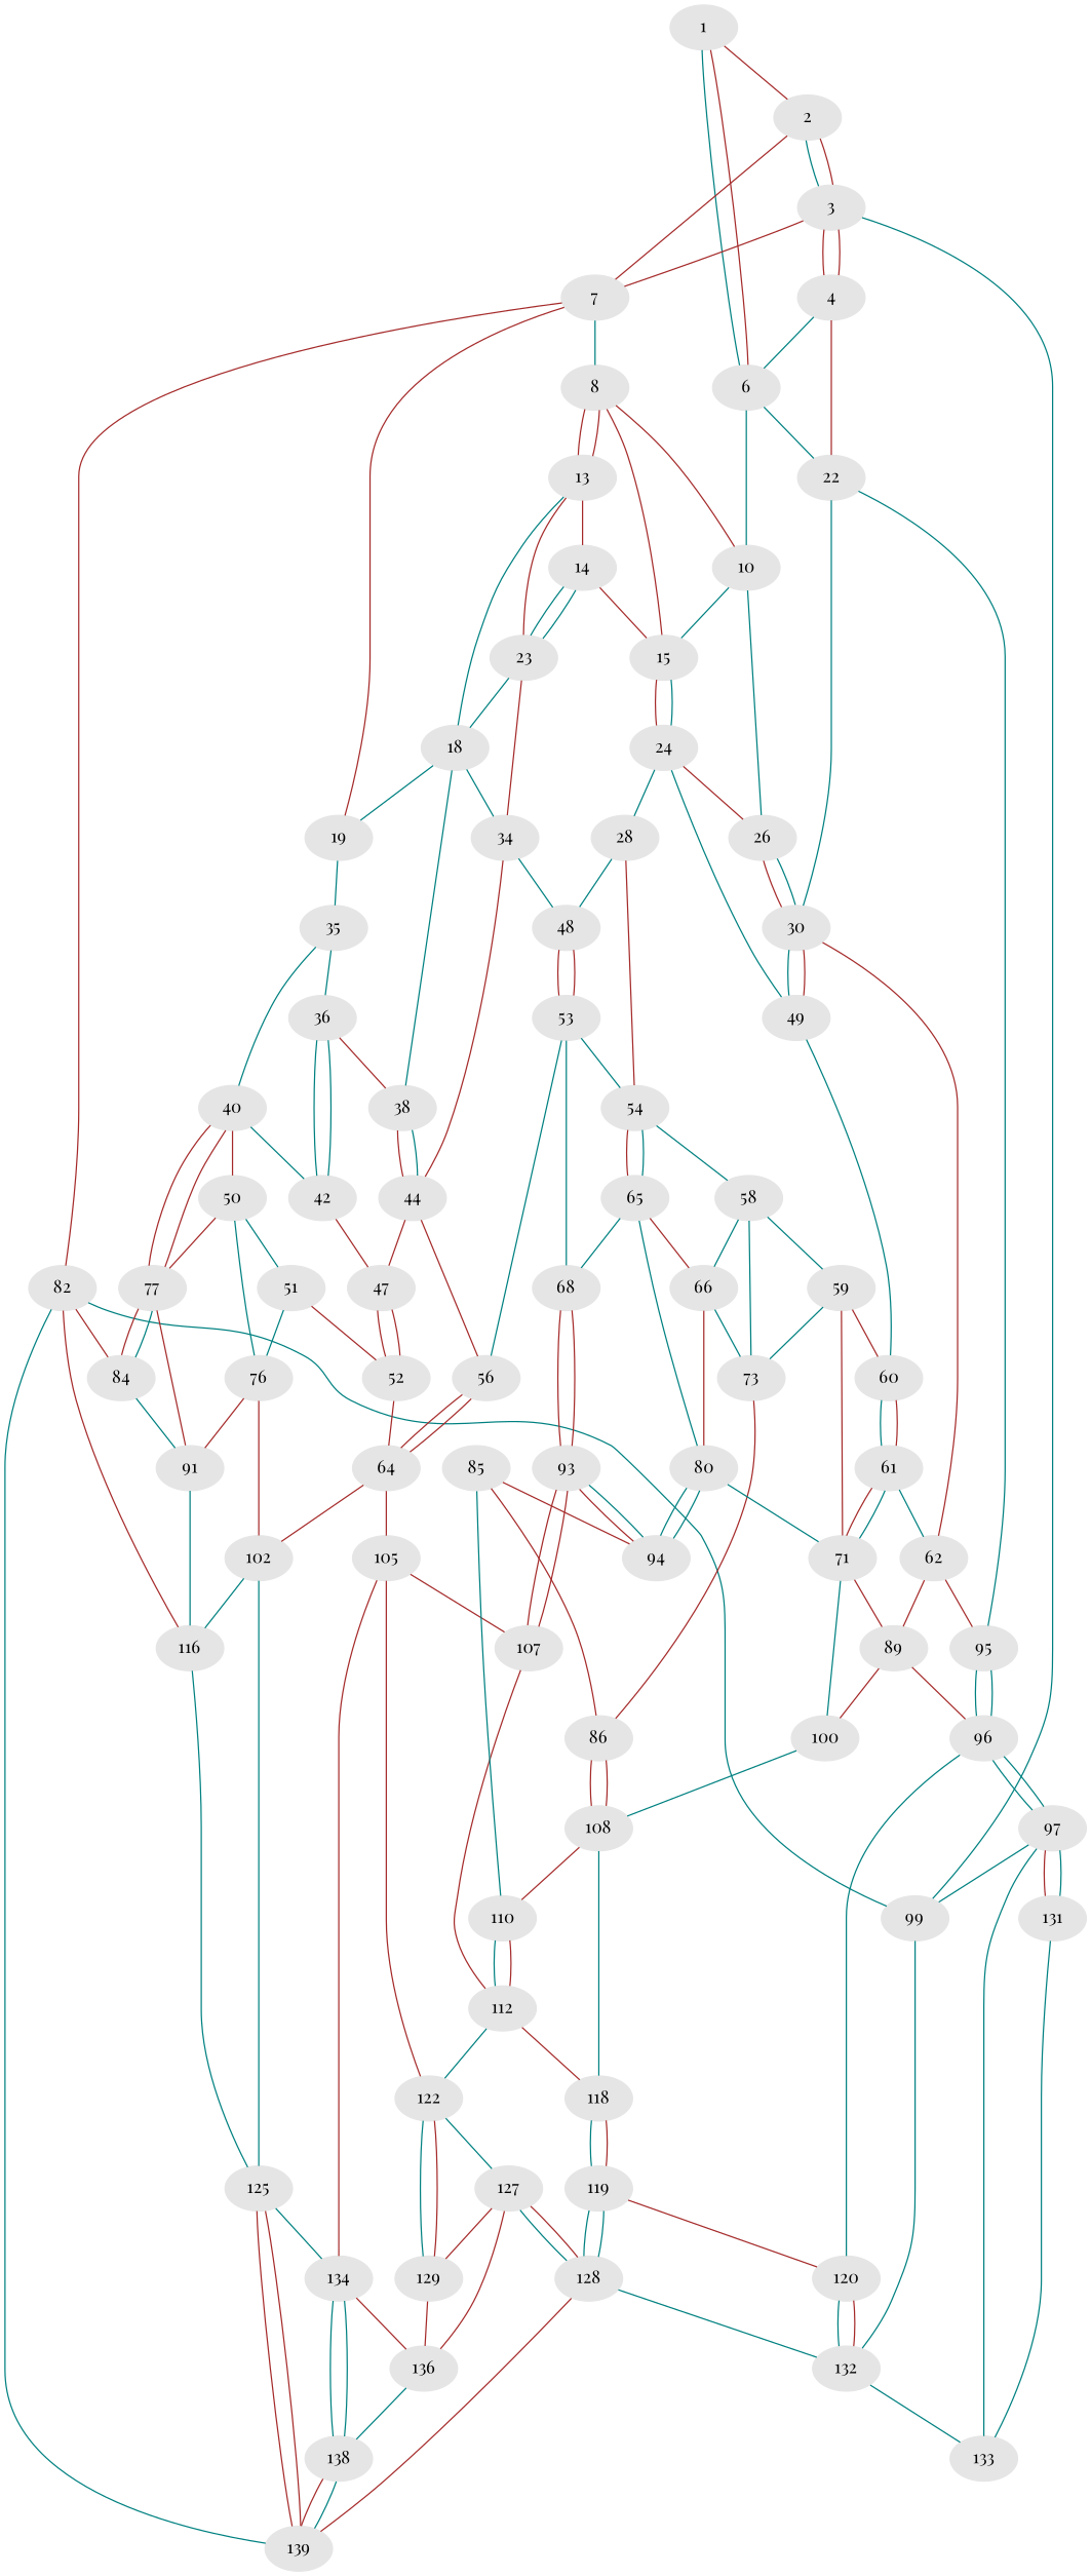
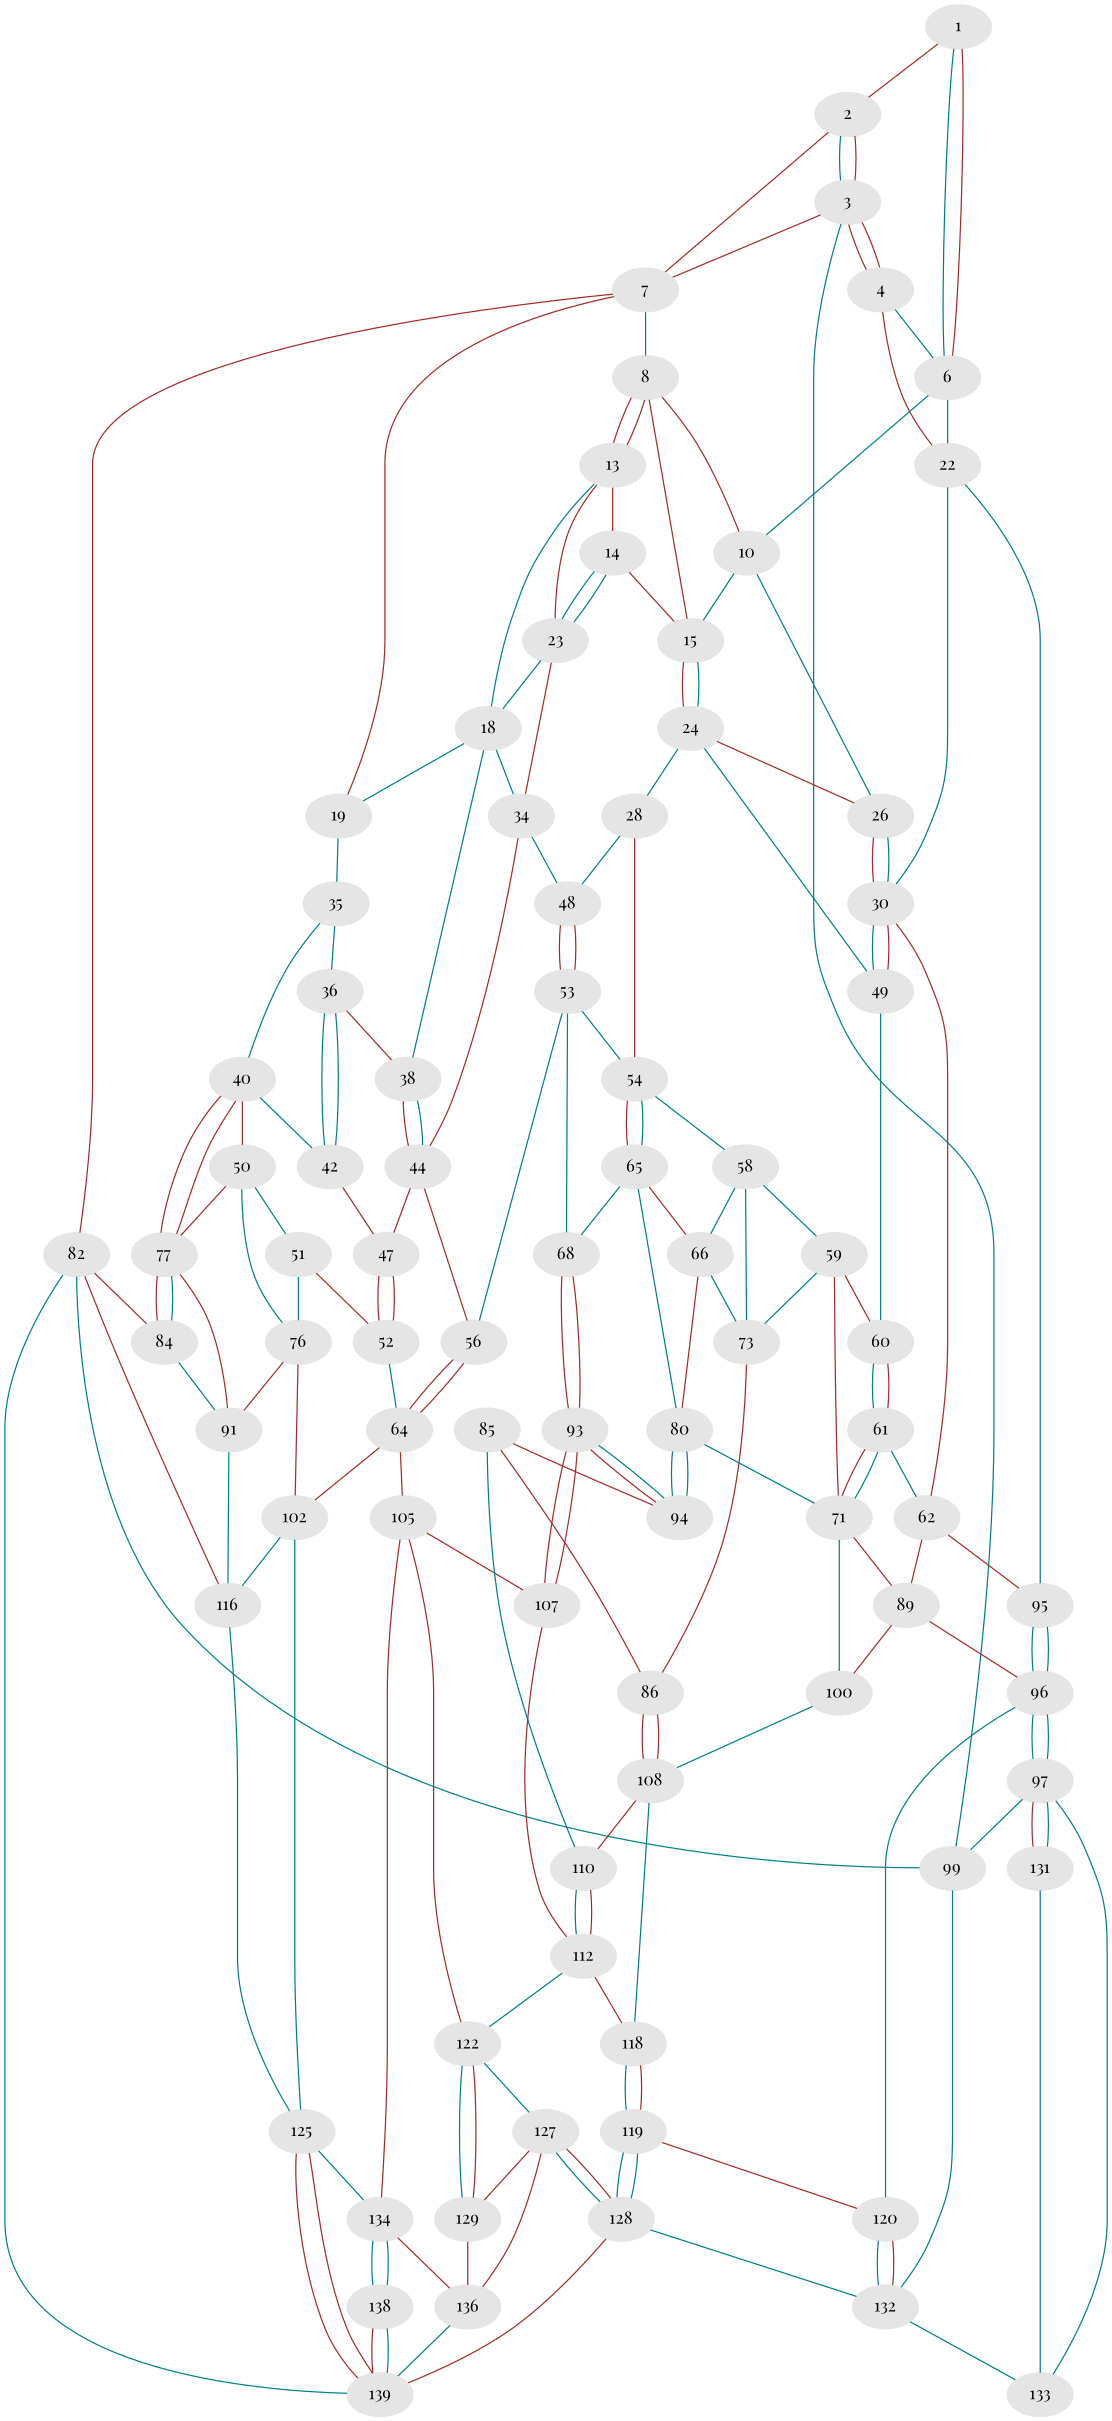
  graph {
    fontname="Playfair Display"
    node [color=gray90 fontname="Playfair Display" style=filled]
    edge [color=brown fontname="Playfair Display"]
    1
    2
    6 [super="+11"]
    3
    7 [super="+12"]
    22 [super="+32"]
    10 [super="+21"]
    4 [super="+5"]
    99
    8 [super="+9"]
    19 [super="+20"]
    82 [super="+83"]
    132 [super="+142"]
    30 [super="+31"]
    95
    15 [super="+16"]
    26
    13 [super="+17"]
    35 [super="+39"]
    84
    116 [super="+124"]
    139 [super="+140"]
    14
    18 [super="+33"]
    23 [super="+27"]
    24 [super="+25"]
    34 [super="+46"]
    38
    28 [super="+29"]
    49
    48
    44 [super="+45"]
    36 [super="+37"]
    40 [super="+41"]
    62 [super="+90"]
    96 [super="+114"]
    54 [super="+55"]
    60
    53 [super="+57"]
    58 [super="+67"]
    65 [super="+69"]
    89 [super="+113"]
    47
    56
    42 [super="+43"]
    50 [super="+75"]
    77 [super="+78"]
    51 [super="+72"]
    76 [super="+92"]
    91 [super="+115"]
    52 [super="+63"]
    64 [super="+104"]
    68
    61
    102 [super="+103"]
    105 [super="+106"]
    93
    59 [super="+70"]
    66 [super="+79"]
    73 [super="+74"]
    80 [super="+81"]
    71 [super="+88"]
    86 [super="+87"]
    100 [super="+110"]
    125 [super="+126"]
    107
    122 [super="+123"]
    134 [super="+135"]
    94
    108 [super="+109"]
    85 [super="+101"]
    n72 [label=110]
    112 [super="+117"]
    118
    97 [super="+98"]
    120 [super="+121"]
    131
    133
    127 [super="+130"]
    129
    136 [super="+137"]
    138
    119
    128 [super="+141"]
    1 -- 2
    1 -- 6 [color=teal]
    1 -- 6
    2 -- 3 [color=teal]
    2 -- 3
    2 -- 7
    6 -- 22 [color=teal]
    6 -- 10 [color=teal]
    3 -- 7
    3 -- 4
    3 -- 4
    3 -- 99 [color=teal]
    7 -- 8 [color=teal]
    7 -- 19
    7 -- 82
    22 -- 30 [color=teal]
    22 -- 95 [color=teal]
    10 -- 15 [color=teal]
    10 -- 26 [color=teal]
    4 -- 6 [color=teal]
    4 -- 22
    99 -- 132 [color=teal]
    8 -- 10
    8 -- 15
    8 -- 13
    8 -- 13
    19 -- 35 [color=teal weight=2]
    82 -- 99 [color=teal]
    82 -- 84
    82 -- 116
    82 -- 139 [color=teal]
    132 -- 133 [color=teal]
    30 -- 49 [color=teal]
    30 -- 49
    30 -- 62
    95 -- 96 [color=teal]
    95 -- 96 [color=teal]
    15 -- 24
    15 -- 24 [color=teal]
    26 -- 30
    26 -- 30 [color=teal]
    13 -- 14
    13 -- 18 [color=teal]
    13 -- 23
    35 -- 36 [color=teal]
    35 -- 40 [color=teal]
    84 -- 91 [color=teal]
    116 -- 125 [color=teal]
    14 -- 15
    14 -- 23 [color=teal]
    14 -- 23 [color=teal]
    18 -- 19 [color=teal]
    18 -- 34 [color=teal]
    18 -- 38 [color=teal]
    23 -- 18 [color=teal]
    23 -- 34
    24 -- 26
    24 -- 28 [color=teal]
    24 -- 49 [color=teal]
    34 -- 48 [color=teal]
    34 -- 44
    38 -- 44
    38 -- 44 [color=teal]
    28 -- 48 [color=teal]
    28 -- 54
    49 -- 60 [color=teal]
    48 -- 53
    48 -- 53
    44 -- 47
    44 -- 56
    36 -- 38
    36 -- 42 [color=teal weight=2]
    36 -- 42 [color=teal]
    40 -- 42 [color=teal]
    40 -- 50
    40 -- 77
    40 -- 77
    62 -- 95
    62 -- 89
    96 -- 97 [color=teal]
    96 -- 97 [color=teal]
    96 -- 120 [color=teal]
    54 -- 58 [color=teal]
    54 -- 65
    54 -- 65 [color=teal]
    60 -- 61 [color=teal]
    60 -- 61
    53 -- 54 [color=teal]
    53 -- 56 [color=teal]
    53 -- 68 [color=teal]
    58 -- 59 [color=teal]
    58 -- 66 [color=teal]
    58 -- 73 [color=teal]
    65 -- 68 [color=teal]
    65 -- 66
    65 -- 80 [color=teal]
    89 -- 96
    89 -- 100
    47 -- 52
    47 -- 52
    56 -- 64
    56 -- 64
    42 -- 47
    50 -- 77
    50 -- 51 [color=teal]
    50 -- 76 [color=teal]
    77 -- 84
    77 -- 84 [color=teal]
    77 -- 91
    51 -- 76 [color=teal]
    51 -- 52 [weight=2]
    76 -- 91
    76 -- 102
    91 -- 116 [color=teal]
-   52 -- 64
+   52 -- 64 [color=teal]
    64 -- 102
    64 -- 105
    68 -- 93
    68 -- 93
    61 -- 62 [color=teal]
    61 -- 71
    61 -- 71 [color=teal]
    102 -- 116 [color=teal]
    102 -- 125 [color=teal]
    105 -- 107
    105 -- 122
    105 -- 134
    93 -- 107
    93 -- 107
    93 -- 94
    93 -- 94 [color=teal]
    59 -- 60
    59 -- 73 [color=teal]
    59 -- 71
    66 -- 73 [color=teal]
    66 -- 80
    73 -- 86
    80 -- 71 [color=teal]
    80 -- 94 [color=teal]
    80 -- 94 [color=teal]
    71 -- 89
    71 -- 100 [color=teal]
    86 -- 108
    86 -- 108
    100 -- 108 [color=teal]
    125 -- 139
    125 -- 139
    125 -- 134 [color=teal]
    107 -- 112
    122 -- 127 [color=teal]
    122 -- 129 [color=teal]
    122 -- 129
    134 -- 136
    134 -- 138 [color=teal]
    134 -- 138 [color=teal]
    108 -- n72
    108 -- 118 [color=teal]
    85 -- 86
    85 -- 94
    85 -- n72 [color=teal]
    n72 -- 112 [color=teal]
    n72 -- 112
    112 -- 122 [color=teal]
    112 -- 118
    118 -- 119 [color=teal]
    118 -- 119
    97 -- 99 [color=teal]
    97 -- 131
    97 -- 131 [color=teal]
    97 -- 133 [color=teal]
    120 -- 132 [color=teal]
    120 -- 132
    131 -- 133 [color=teal]
    127 -- 129
    127 -- 136
    127 -- 128 [color=teal]
    127 -- 128
    129 -- 136
-   136 -- 138 [color=teal]
+   136 -- 139 [color=teal]
    138 -- 139
    138 -- 139 [color=teal]
    119 -- 120
    119 -- 128 [color=teal]
    119 -- 128 [color=teal]
    128 -- 132 [color=teal]
    128 -- 139
  }
